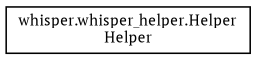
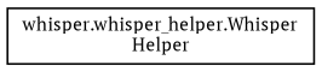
  digraph {
    rankdir=TB
    fontname="PT Serif"
-   n1 [color=black fillcolor=white fontname="PT Serif" fontsize=10 height=0.2 label="whisper.whisper_helper.Helper\lHelper" shape=record style=filled width=0.4]
+   n1 [color=black fillcolor=white fontname="PT Serif" fontsize=10 height=0.2 label="whisper.whisper_helper.Whisper\lHelper" shape=record style=filled width=0.4]
  }
